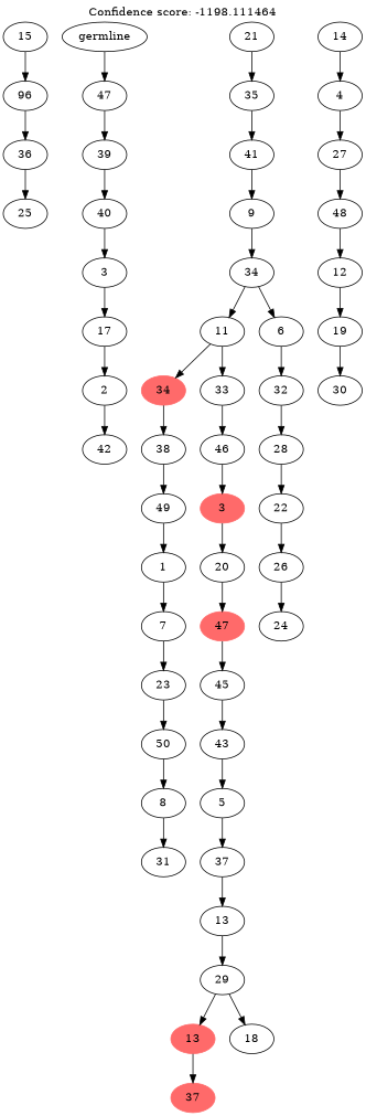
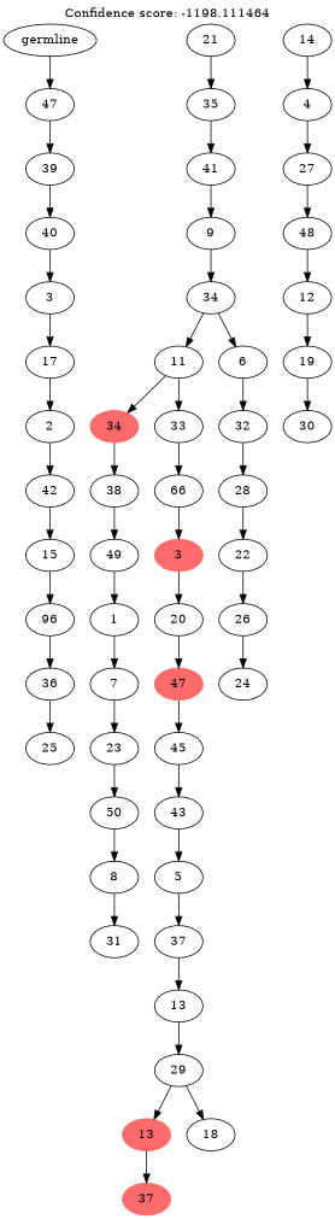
  digraph {
    label="Confidence score: -1198.111464"
    labelloc=t
    n1 [label=36]
    n2 [label=25]
    n3 [label=96]
    n4 [label=15]
    n5 [label=42]
    n6 [label=2]
    n7 [label=8]
    n8 [label=31]
    n9 [label=50]
    n10 [label=23]
    n11 [label=7]
    n12 [label=1]
    n13 [label=49]
    n14 [label=38]
    n15 [color=indianred1 label=34 style=filled]
    n16 [color=indianred1 label=37 style=filled]
    n17 [color=indianred1 label=13 style=filled]
    n18 [label=29]
    n19 [label=18]
    n20 [label=13]
    n21 [label=37]
    n22 [label=5]
    n23 [label=43]
    n24 [label=45]
    n25 [color=indianred1 label=47 style=filled]
    n26 [label=20]
    n27 [color=indianred1 label=3 style=filled]
-   n28 [label=46]
+   n28 [label=66]
    n29 [label=33]
    n30 [label=11]
    n31 [label=26]
    n32 [label=24]
    n33 [label=22]
    n34 [label=28]
    n35 [label=32]
    n36 [label=6]
    n37 [label=34]
    n38 [label=9]
    n39 [label=41]
    n40 [label=35]
    n41 [label=19]
    n42 [label=30]
    n43 [label=12]
    n44 [label=48]
    n45 [label=27]
    n46 [label=4]
    n47 [label=14]
    n48 [label=21]
    n49 [label=17]
    n50 [label=3]
    n51 [label=40]
    n52 [label=39]
    n53 [label=47]
    n54 [label=germline]
    n1 -> n2
    n3 -> n1
    n4 -> n3
+   n5 -> n4
    n6 -> n5
    n7 -> n8
    n9 -> n7
    n10 -> n9
    n11 -> n10
    n12 -> n11
    n13 -> n12
    n14 -> n13
    n15 -> n14
    n17 -> n16
    n18 -> n17
    n18 -> n19
    n20 -> n18
    n21 -> n20
    n22 -> n21
    n23 -> n22
    n24 -> n23
    n25 -> n24
    n26 -> n25
    n27 -> n26
    n28 -> n27
    n29 -> n28
    n30 -> n15
    n30 -> n29
    n31 -> n32
    n33 -> n31
    n34 -> n33
    n35 -> n34
    n36 -> n35
    n37 -> n30
    n37 -> n36
    n38 -> n37
    n39 -> n38
    n40 -> n39
    n41 -> n42
    n43 -> n41
    n44 -> n43
    n45 -> n44
    n46 -> n45
    n47 -> n46
    n48 -> n40
    n49 -> n6
    n50 -> n49
    n51 -> n50
    n52 -> n51
    n53 -> n52
    n54 -> n53
  }
